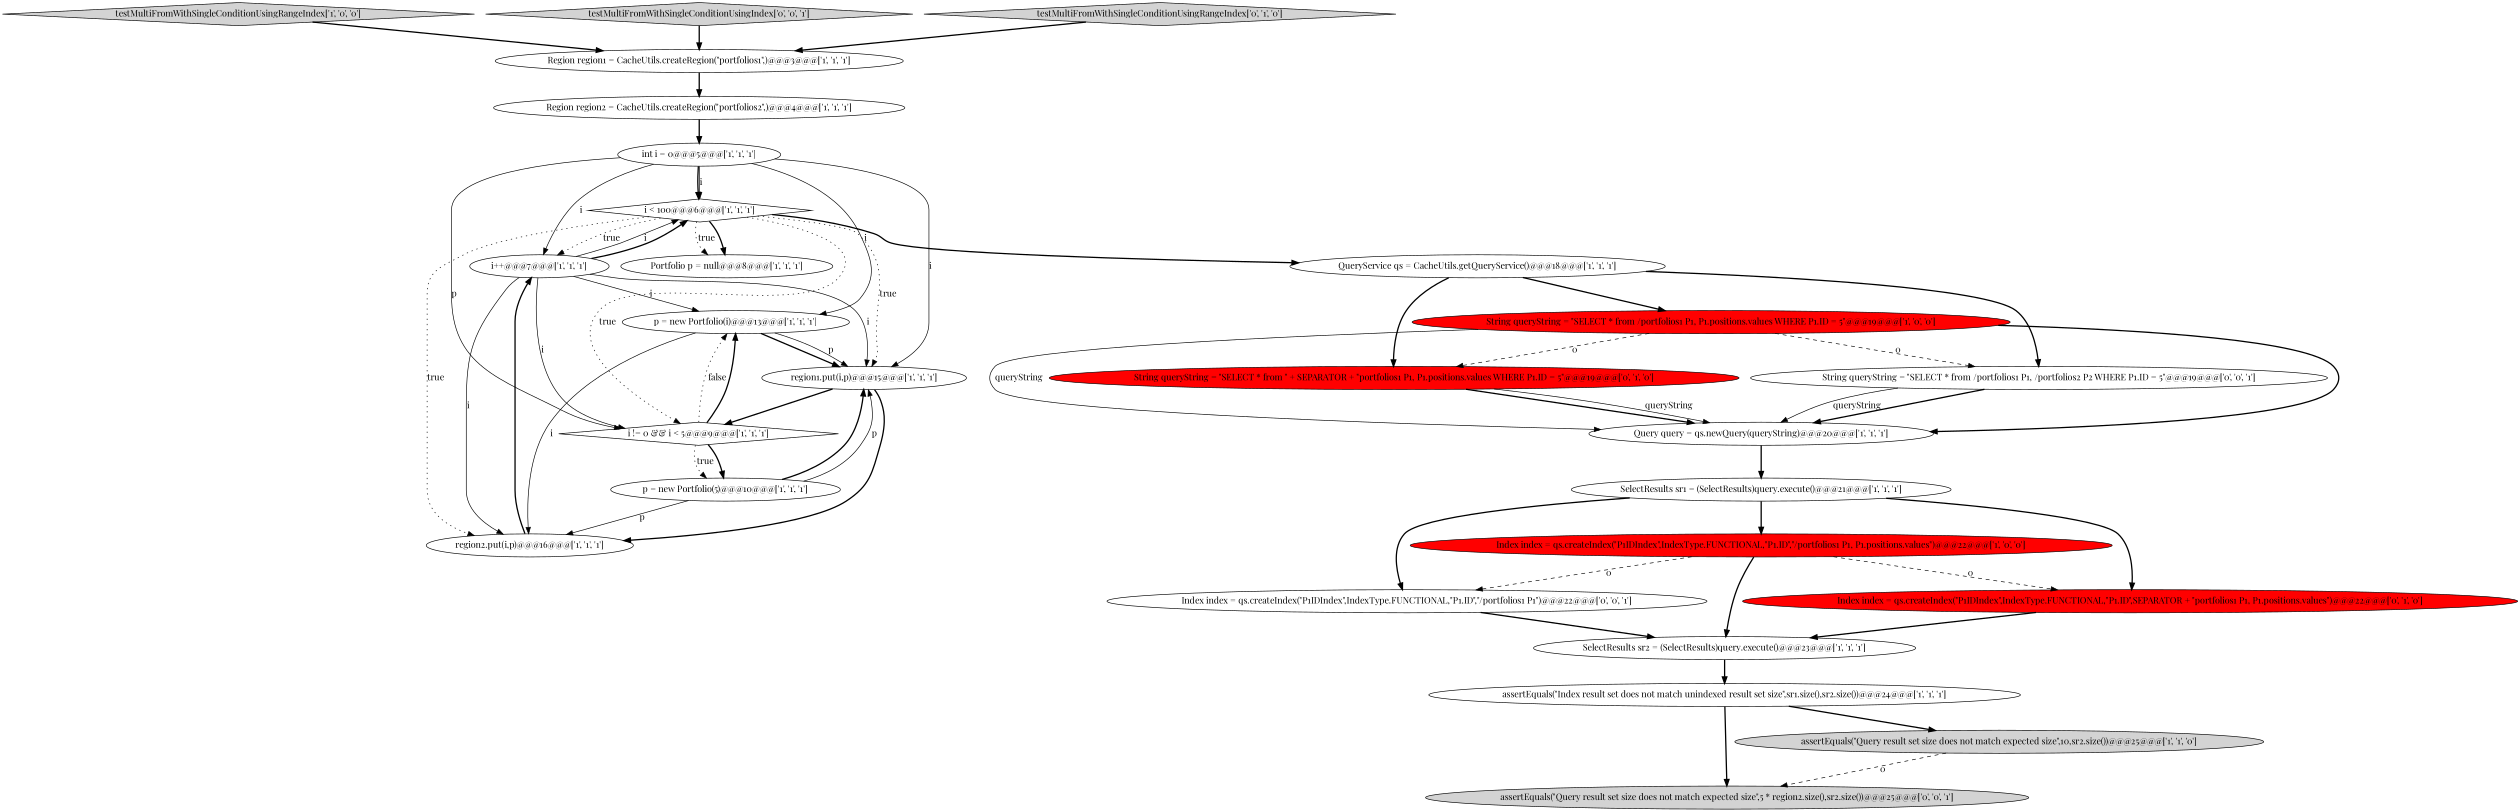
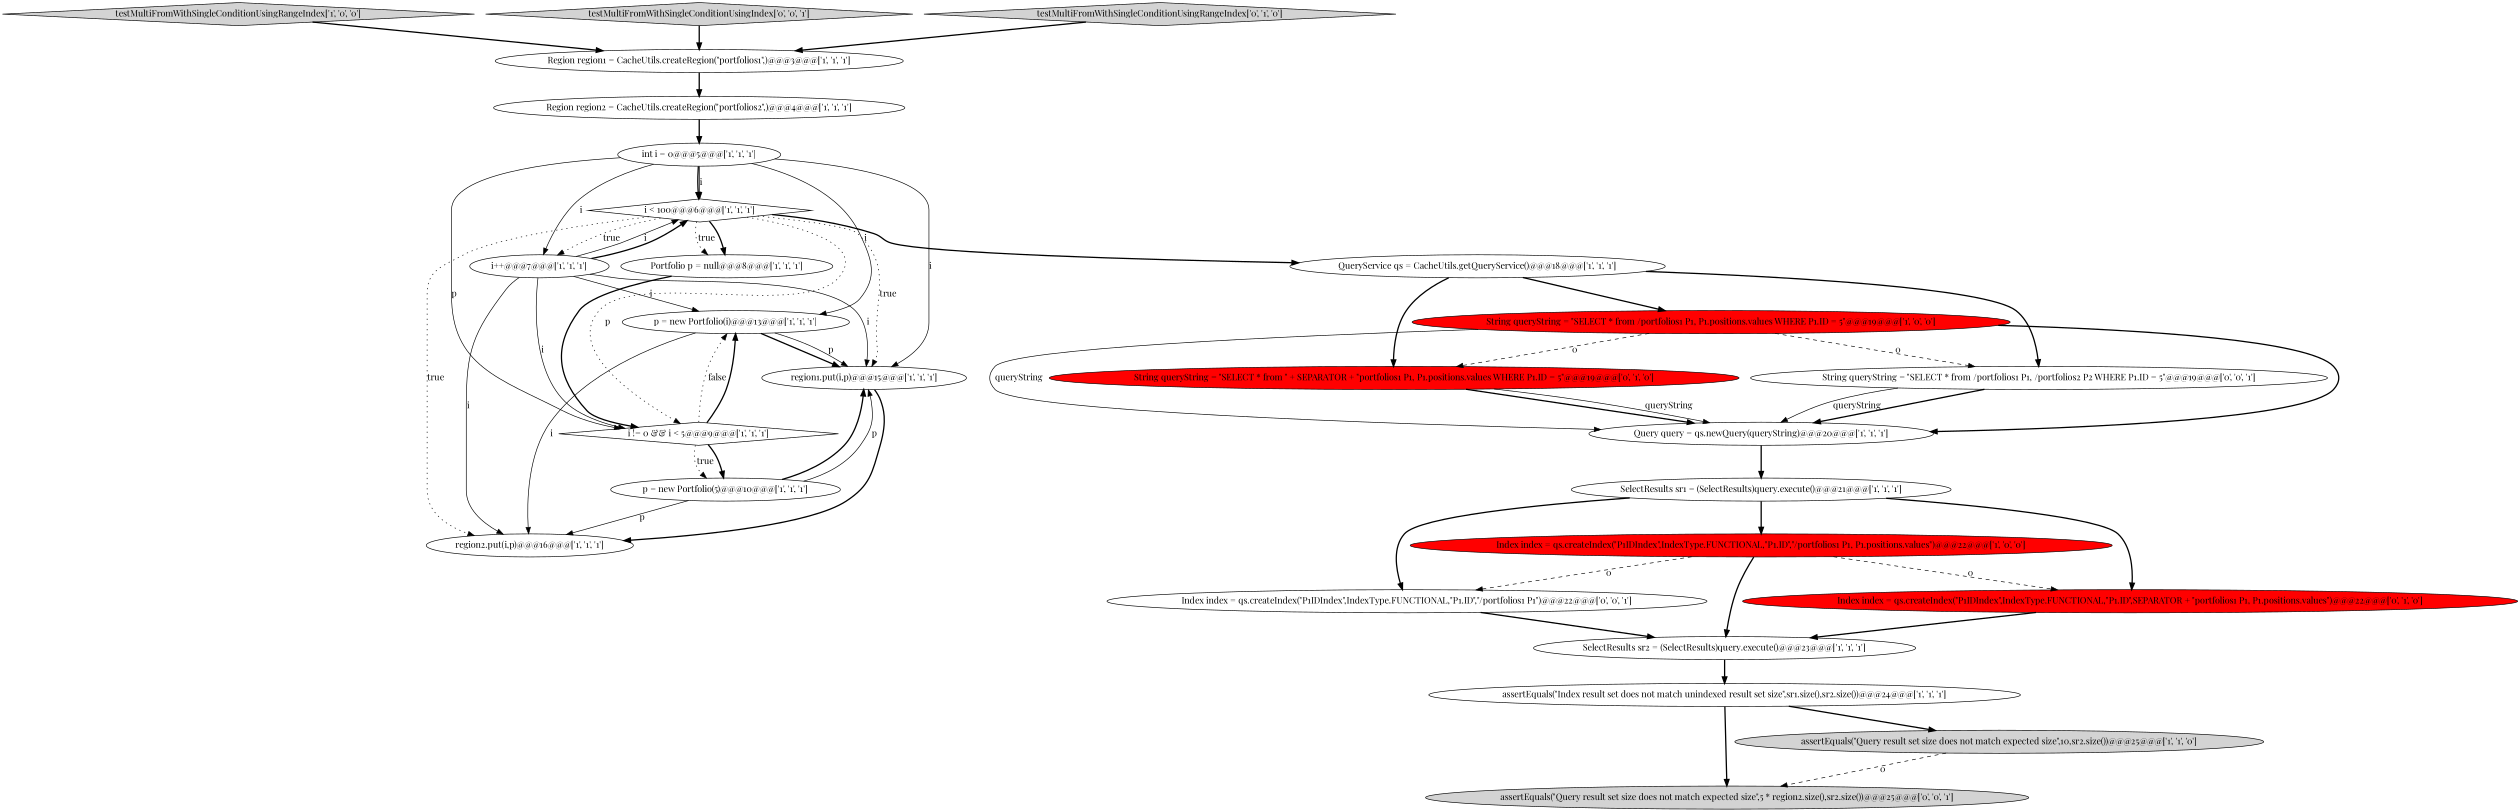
  digraph {
    fontname="Playfair Display"
    node [fillcolor=white fontname="Playfair Display" shape=ellipse style=filled]
    edge [fontname="Playfair Display" style=bold]
    n1 [label="i < 100@@@6@@@['1', '1', '1']" shape=diamond]
    n2 [label="i++@@@7@@@['1', '1', '1']"]
    n3 [label="region2.put(i,p)@@@16@@@['1', '1', '1']"]
    n4 [label="i != 0 && i < 5@@@9@@@['1', '1', '1']" shape=diamond]
    n5 [label="region1.put(i,p)@@@15@@@['1', '1', '1']"]
    n6 [label="QueryService qs = CacheUtils.getQueryService()@@@18@@@['1', '1', '1']"]
    n7 [label="Portfolio p = null@@@8@@@['1', '1', '1']"]
    n8 [label="p = new Portfolio(i)@@@13@@@['1', '1', '1']"]
    n9 [label="p = new Portfolio(5)@@@10@@@['1', '1', '1']"]
    n10 [fillcolor=red label="String queryString = \"SELECT * from /portfolios1 P1, P1.positions.values WHERE P1.ID = 5\"@@@19@@@['1', '0', '0']"]
    n11 [label="String queryString = \"SELECT * from /portfolios1 P1, /portfolios2 P2 WHERE P1.ID = 5\"@@@19@@@['0', '0', '1']"]
    n12 [fillcolor=red label="String queryString = \"SELECT * from \" + SEPARATOR + \"portfolios1 P1, P1.positions.values WHERE P1.ID = 5\"@@@19@@@['0', '1', '0']"]
    n13 [label="SelectResults sr2 = (SelectResults)query.execute()@@@23@@@['1', '1', '1']"]
    n14 [label="assertEquals(\"Index result set does not match unindexed result set size\",sr1.size(),sr2.size())@@@24@@@['1', '1', '1']"]
    n15 [fillcolor=lightgray label="assertEquals(\"Query result set size does not match expected size\",5 * region2.size(),sr2.size())@@@25@@@['0', '0', '1']"]
    n16 [fillcolor=lightgray label="assertEquals(\"Query result set size does not match expected size\",10,sr2.size())@@@25@@@['1', '1', '0']"]
    n17 [label="Query query = qs.newQuery(queryString)@@@20@@@['1', '1', '1']"]
    n18 [label="SelectResults sr1 = (SelectResults)query.execute()@@@21@@@['1', '1', '1']"]
    n19 [fillcolor=lightgray label="testMultiFromWithSingleConditionUsingRangeIndex['1', '0', '0']" shape=diamond]
    n20 [label="Region region1 = CacheUtils.createRegion(\"portfolios1\",)@@@3@@@['1', '1', '1']"]
    n21 [label="Region region2 = CacheUtils.createRegion(\"portfolios2\",)@@@4@@@['1', '1', '1']"]
    n22 [label="Index index = qs.createIndex(\"P1IDIndex\",IndexType.FUNCTIONAL,\"P1.ID\",\"/portfolios1 P1\")@@@22@@@['0', '0', '1']"]
    n23 [fillcolor=red label="Index index = qs.createIndex(\"P1IDIndex\",IndexType.FUNCTIONAL,\"P1.ID\",\"/portfolios1 P1, P1.positions.values\")@@@22@@@['1', '0', '0']"]
    n24 [fillcolor=red label="Index index = qs.createIndex(\"P1IDIndex\",IndexType.FUNCTIONAL,\"P1.ID\",SEPARATOR + \"portfolios1 P1, P1.positions.values\")@@@22@@@['0', '1', '0']"]
    n25 [fillcolor=lightgray label="testMultiFromWithSingleConditionUsingIndex['0', '0', '1']" shape=diamond]
    n26 [fillcolor=lightgray label="testMultiFromWithSingleConditionUsingRangeIndex['0', '1', '0']" shape=diamond]
    n27 [label="int i = 0@@@5@@@['1', '1', '1']"]
    n1 -> n2 [label=true style=dotted]
    n1 -> n3 [label=true style=dotted]
-   n1 -> n4 [label=true style=dotted]
+   n1 -> n4 [label=p style=dotted]
    n1 -> n5 [label=true style=dotted]
    n1 -> n6
    n1 -> n7
    n1 -> n7 [label=true style=dotted]
    n2 -> n1 [label=i style=solid]
    n2 -> n1
    n2 -> n3 [label=i style=solid]
    n2 -> n4 [label=i style=solid]
    n2 -> n5 [label=i style=solid]
    n2 -> n8 [label=i style=solid]
-   n3 -> n2
    n4 -> n8 [label=false style=dotted]
    n4 -> n8
    n4 -> n9
    n4 -> n9 [label=true style=dotted]
    n5 -> n3
    n6 -> n10
    n6 -> n11
    n6 -> n12
-   n5 -> n4
+   n7 -> n4
    n8 -> n3 [label=i style=solid]
    n8 -> n5
    n8 -> n5 [label=p style=solid]
    n9 -> n3 [label=p style=solid]
    n9 -> n5
    n9 -> n5 [label=p style=solid]
    n10 -> n11 [label=0 style=dashed]
    n10 -> n12 [label=0 style=dashed]
    n10 -> n17 [label=queryString style=solid]
    n10 -> n17
    n11 -> n17
    n11 -> n17 [label=queryString style=solid]
    n12 -> n17
    n12 -> n17 [label=queryString style=solid]
    n13 -> n14
    n14 -> n15
    n14 -> n16
    n16 -> n15 [label=0 style=dashed]
    n17 -> n18
    n18 -> n22
    n18 -> n23
    n18 -> n24
    n19 -> n20
    n20 -> n21
    n21 -> n27
    n22 -> n13
    n23 -> n13
    n23 -> n22 [label=0 style=dashed]
    n23 -> n24 [label=0 style=dashed]
    n24 -> n13
    n25 -> n20
    n26 -> n20
    n27 -> n1 [label=i style=solid]
    n27 -> n1
    n27 -> n2 [label=i style=solid]
    n27 -> n4 [label=p style=solid]
    n27 -> n5 [label=i style=solid]
    n27 -> n8 [label=i style=solid]
  }
